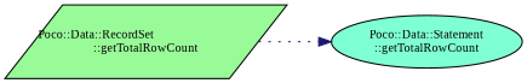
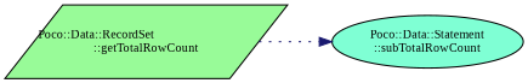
  digraph {
    rankdir=LR
    fontname="Liberation Serif"
    node [color=black fontname="Liberation Serif" fontsize=10 style=filled]
    n1 [fillcolor=palegreen fontcolor=black height=0.2 label="Poco::Data::RecordSet\l::getTotalRowCount" shape=parallelogram width=0.4]
-   n2 [fillcolor=aquamarine height=0.2 label="Poco::Data::Statement\l::getTotalRowCount" shape=ellipse width=0.4]
+   n2 [fillcolor=aquamarine height=0.2 label="Poco::Data::Statement\l::subTotalRowCount" shape=ellipse width=0.4]
    n1 -> n2 [color=midnightblue fontname="Liberation Serif" fontsize=10 labelfontname=Helvetica labelfontsize=10 style=dotted]
  }
